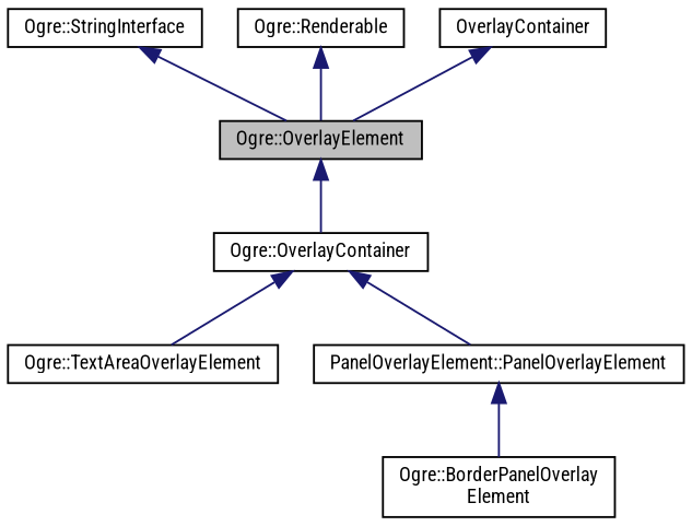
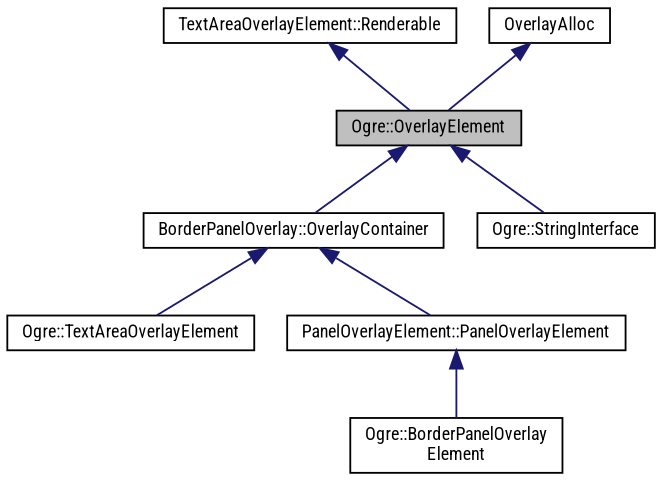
  digraph {
    fontname="Roboto Condensed"
    node [color=black fontname="Roboto Condensed" fontsize=10 shape=record]
    edge [color=midnightblue dir=back fontname="Roboto Condensed" fontsize=10 labelfontname=Helvetica labelfontsize=10 style=solid]
    n1 [fillcolor=grey75 fontcolor=black height=0.2 label="Ogre::OverlayElement" style=filled width=0.4]
-   n2 [height=0.2 label="Ogre::OverlayContainer" width=0.4]
+   n2 [height=0.2 label="BorderPanelOverlay::OverlayContainer" width=0.4]
    n3 [height=0.2 label="Ogre::TextAreaOverlayElement" width=0.4]
    n4 [height=0.2 label="PanelOverlayElement::PanelOverlayElement" width=0.4]
    n5 [height=0.2 label="Ogre::StringInterface" width=0.4]
-   n6 [height=0.2 label="Ogre::Renderable" width=0.4]
-   n7 [height=0.2 label=OverlayContainer width=0.4]
+   n6 [height=0.2 label="TextAreaOverlayElement::Renderable" width=0.4]
+   n7 [height=0.2 label=OverlayAlloc width=0.4]
    n8 [height=0.2 label="Ogre::BorderPanelOverlay\lElement" width=0.4]
    n1 -> n2
    n2 -> n3
    n2 -> n4
    n4 -> n8
-   n5 -> n1
+   n1 -> n5
    n6 -> n1
    n7 -> n1
  }
